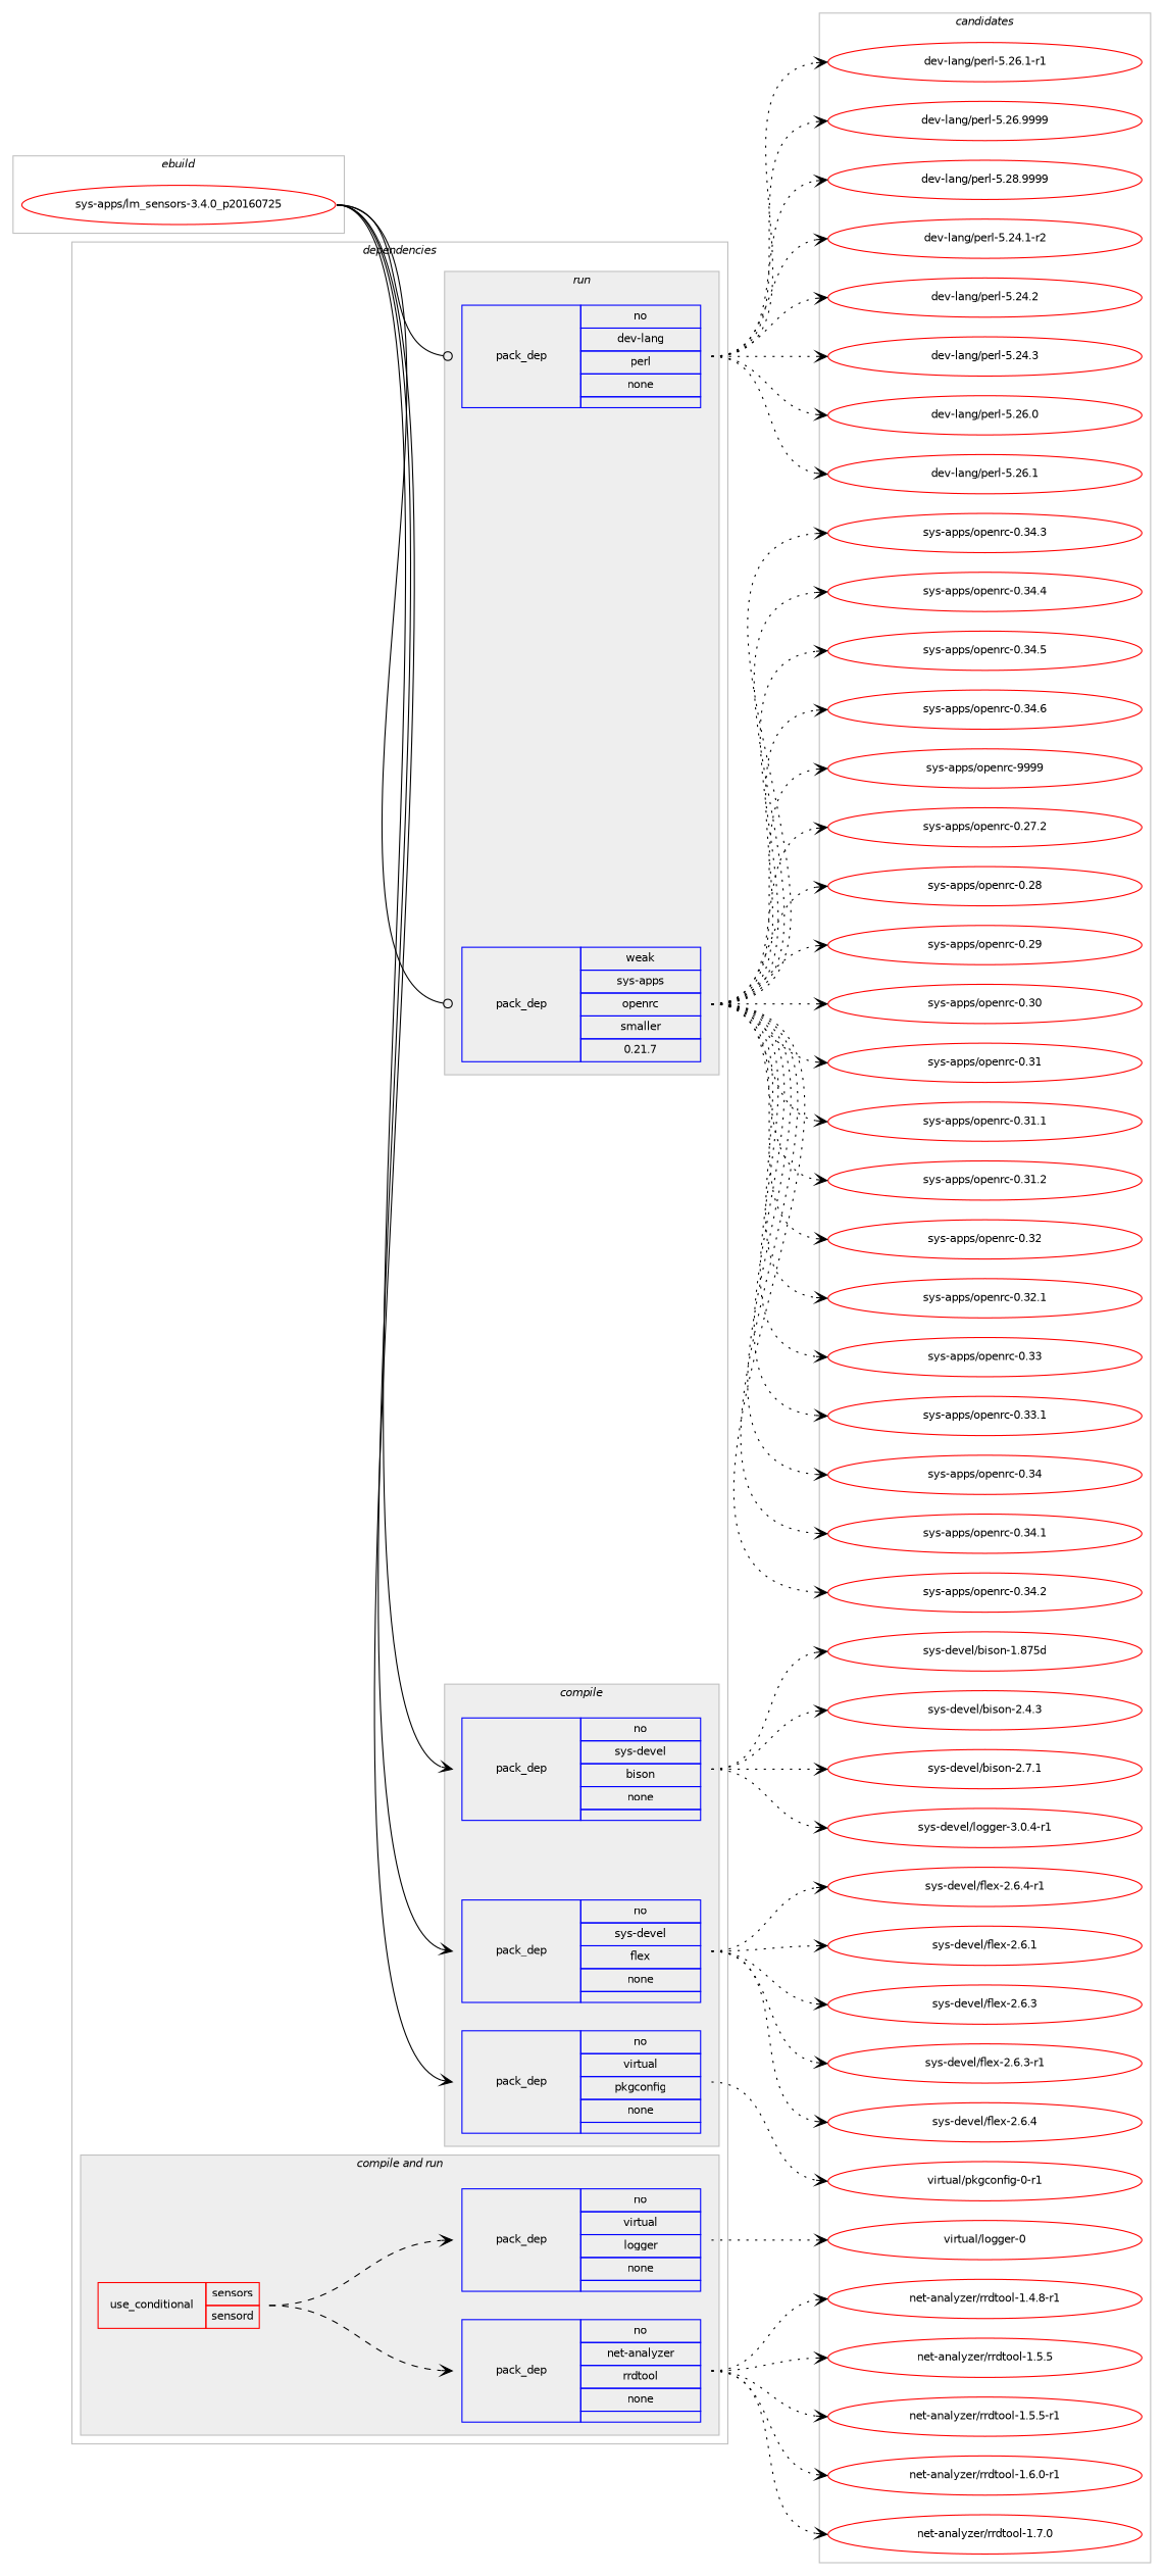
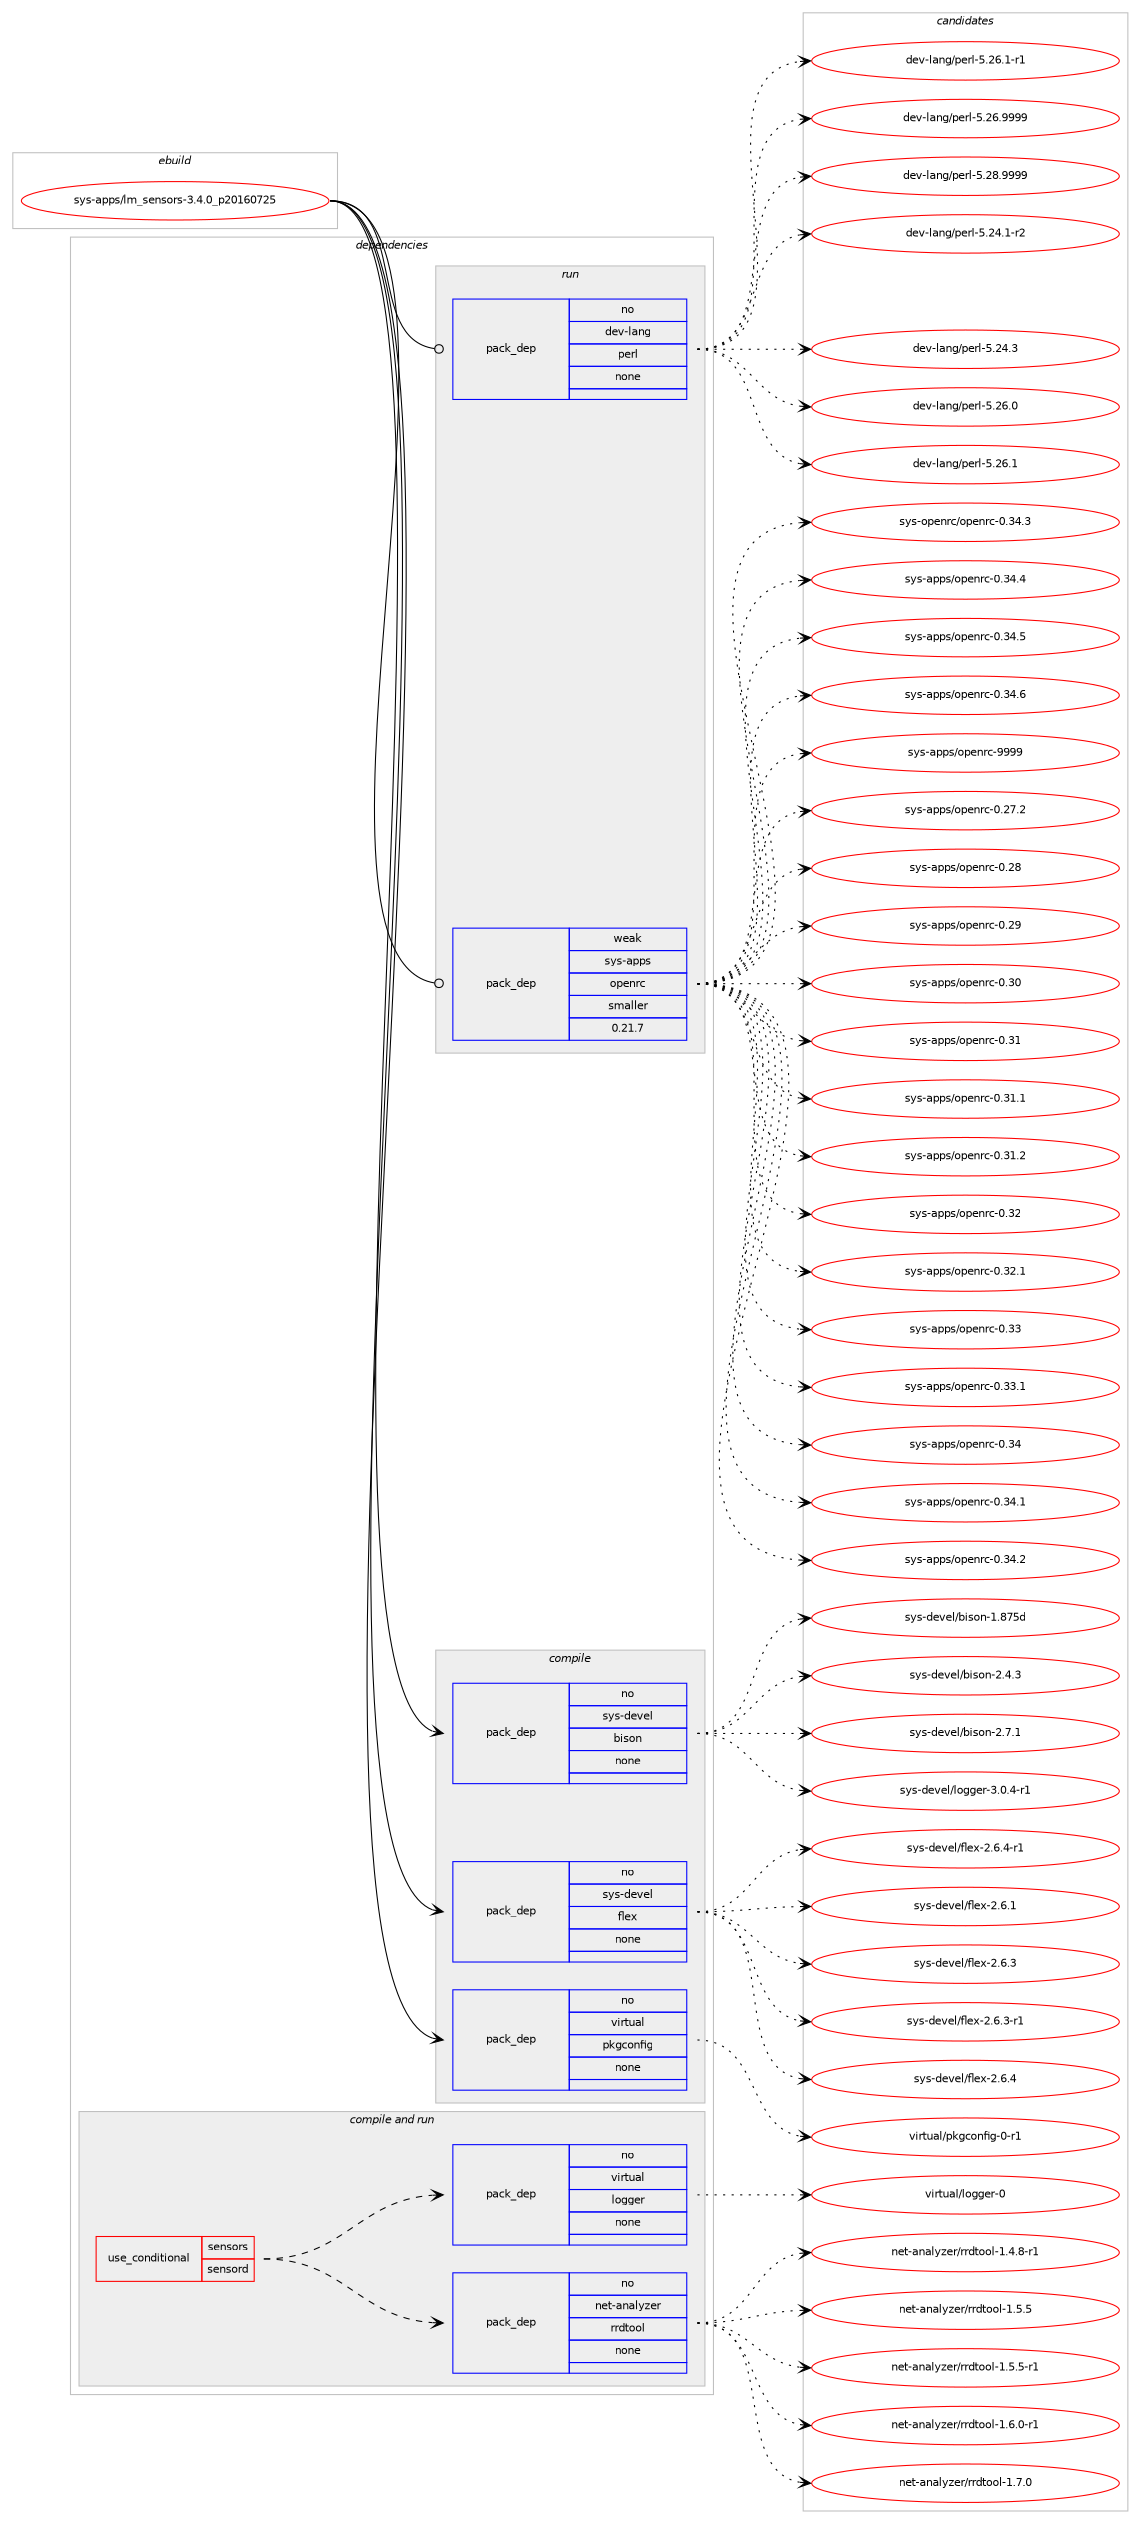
  digraph {
    compound=true
    concentrate=true
    fontname=Helvetica
    fontsize=10
    newrank=true
    rankdir=LR
    ranksep=1.5
    node [color=red fontname=Helvetica fontsize=10]
    edge [arrowhead=vee headport=w style=dotted tailport=e weight=100]
    n1 [label="sys-apps/lm_sensors-3.4.0_p20160725" width=4]
    n2 [color=blue label=<<TABLE BORDER="0" CELLBORDER="1" CELLSPACING="0" CELLPADDING="4" WIDTH="220"><TR><TD ROWSPAN="6" CELLPADDING="30">pack_dep</TD></TR><TR><TD WIDTH="110">no</TD></TR><TR><TD>sys-devel</TD></TR><TR><TD>bison</TD></TR><TR><TD>none</TD></TR><TR><TD></TD></TR></TABLE>> shape=none]
    n3 [color=blue label=<<TABLE BORDER="0" CELLBORDER="1" CELLSPACING="0" CELLPADDING="4" WIDTH="220"><TR><TD ROWSPAN="6" CELLPADDING="30">pack_dep</TD></TR><TR><TD WIDTH="110">no</TD></TR><TR><TD>sys-devel</TD></TR><TR><TD>flex</TD></TR><TR><TD>none</TD></TR><TR><TD></TD></TR></TABLE>> shape=none]
    n4 [color=blue label=<<TABLE BORDER="0" CELLBORDER="1" CELLSPACING="0" CELLPADDING="4" WIDTH="220"><TR><TD ROWSPAN="6" CELLPADDING="30">pack_dep</TD></TR><TR><TD WIDTH="110">no</TD></TR><TR><TD>virtual</TD></TR><TR><TD>pkgconfig</TD></TR><TR><TD>none</TD></TR><TR><TD></TD></TR></TABLE>> shape=none]
    n5 [color=blue label=<<TABLE BORDER="0" CELLBORDER="1" CELLSPACING="0" CELLPADDING="4" WIDTH="220"><TR><TD ROWSPAN="6" CELLPADDING="30">pack_dep</TD></TR><TR><TD WIDTH="110">no</TD></TR><TR><TD>net-analyzer</TD></TR><TR><TD>rrdtool</TD></TR><TR><TD>none</TD></TR><TR><TD></TD></TR></TABLE>> shape=none]
    n6 [color=blue label=<<TABLE BORDER="0" CELLBORDER="1" CELLSPACING="0" CELLPADDING="4" WIDTH="220"><TR><TD ROWSPAN="6" CELLPADDING="30">pack_dep</TD></TR><TR><TD WIDTH="110">no</TD></TR><TR><TD>virtual</TD></TR><TR><TD>logger</TD></TR><TR><TD>none</TD></TR><TR><TD></TD></TR></TABLE>> shape=none]
    n7 [label=<<TABLE BORDER="0" CELLBORDER="1" CELLSPACING="0" CELLPADDING="4"><TR><TD ROWSPAN="3" CELLPADDING="10">use_conditional</TD></TR><TR><TD>sensors</TD></TR><TR><TD>sensord</TD></TR></TABLE>> shape=none]
    n8 [color=blue label=<<TABLE BORDER="0" CELLBORDER="1" CELLSPACING="0" CELLPADDING="4" WIDTH="220"><TR><TD ROWSPAN="6" CELLPADDING="30">pack_dep</TD></TR><TR><TD WIDTH="110">no</TD></TR><TR><TD>dev-lang</TD></TR><TR><TD>perl</TD></TR><TR><TD>none</TD></TR><TR><TD></TD></TR></TABLE>> shape=none]
    n9 [color=blue label=<<TABLE BORDER="0" CELLBORDER="1" CELLSPACING="0" CELLPADDING="4" WIDTH="220"><TR><TD ROWSPAN="6" CELLPADDING="30">pack_dep</TD></TR><TR><TD WIDTH="110">weak</TD></TR><TR><TD>sys-apps</TD></TR><TR><TD>openrc</TD></TR><TR><TD>smaller</TD></TR><TR><TD>0.21.7</TD></TR></TABLE>> shape=none]
    n10 [label="sys-devel/bison-1.875d" width=4]
    n11 [label="sys-devel/bison-2.4.3" width=4]
    n12 [label="sys-devel/bison-2.7.1" width=4]
    n13 [label="sys-devel/logger-3.0.4-r1" width=4]
    n14 [label="sys-devel/flex-2.6.1" width=4]
    n15 [label="sys-devel/flex-2.6.3" width=4]
    n16 [label="sys-devel/flex-2.6.3-r1" width=4]
    n17 [label="sys-devel/flex-2.6.4" width=4]
    n18 [label="sys-devel/flex-2.6.4-r1" width=4]
    n19 [label="virtual/pkgconfig-0-r1" width=4]
    n20 [label="net-analyzer/rrdtool-1.4.8-r1" width=4]
    n21 [label="net-analyzer/rrdtool-1.5.5" width=4]
    n22 [label="net-analyzer/rrdtool-1.5.5-r1" width=4]
    n23 [label="net-analyzer/rrdtool-1.6.0-r1" width=4]
    n24 [label="net-analyzer/rrdtool-1.7.0" width=4]
    n25 [label="virtual/logger-0" width=4]
    n26 [label="dev-lang/perl-5.24.1-r2" width=4]
-   n27 [label="dev-lang/perl-5.24.2" width=4]
    n28 [label="dev-lang/perl-5.24.3" width=4]
    n29 [label="dev-lang/perl-5.26.0" width=4]
    n30 [label="dev-lang/perl-5.26.1" width=4]
    n31 [label="dev-lang/perl-5.26.1-r1" width=4]
    n32 [label="dev-lang/perl-5.26.9999" width=4]
    n33 [label="dev-lang/perl-5.28.9999" width=4]
    n34 [label="sys-apps/openrc-0.27.2" width=4]
    n35 [label="sys-apps/openrc-0.28" width=4]
    n36 [label="sys-apps/openrc-0.29" width=4]
    n37 [label="sys-apps/openrc-0.30" width=4]
    n38 [label="sys-apps/openrc-0.31" width=4]
    n39 [label="sys-apps/openrc-0.31.1" width=4]
    n40 [label="sys-apps/openrc-0.31.2" width=4]
    n41 [label="sys-apps/openrc-0.32" width=4]
    n42 [label="sys-apps/openrc-0.32.1" width=4]
    n43 [label="sys-apps/openrc-0.33" width=4]
    n44 [label="sys-apps/openrc-0.33.1" width=4]
    n45 [label="sys-apps/openrc-0.34" width=4]
    n46 [label="sys-apps/openrc-0.34.1" width=4]
    n47 [label="sys-apps/openrc-0.34.2" width=4]
-   n48 [label="sys-apps/openrc-0.34.3" width=4]
+   n48 [label="sys-openrc/openrc-0.34.3" width=4]
    n49 [label="sys-apps/openrc-0.34.4" width=4]
    n50 [label="sys-apps/openrc-0.34.5" width=4]
    n51 [label="sys-apps/openrc-0.34.6" width=4]
    n52 [label="sys-apps/openrc-9999" width=4]
    subgraph cluster_1 {
      color=gray
      label=<<i>ebuild</i>>
      rank=same
      n1
    }
    subgraph cluster_2 {
      color=gray
      label=<<i>dependencies</i>>
      subgraph cluster_3 {
        color=gray
        fillcolor="#eeeeee"
        label=<<i>compile</i>>
        style=filled
        subgraph sub_4 {
          color=gray
          fillcolor="#eeeeee"
          label=<<i>compile</i>>
          style=filled
          n2
        }
        subgraph sub_5 {
          color=gray
          fillcolor="#eeeeee"
          label=<<i>compile</i>>
          style=filled
          n3
        }
        subgraph sub_6 {
          color=gray
          fillcolor="#eeeeee"
          label=<<i>compile</i>>
          style=filled
          n4
        }
      }
      subgraph cluster_7 {
        color=gray
        fillcolor="#eeeeee"
        label=<<i>compile and run</i>>
        style=filled
        subgraph sub_8 {
          color=gray
          fillcolor="#eeeeee"
          label=<<i>compile and run</i>>
          style=filled
          n7
          subgraph sub_9 {
            color=gray
            fillcolor="#eeeeee"
            label=<<i>compile and run</i>>
            style=filled
            n5
          }
          subgraph sub_10 {
            color=gray
            fillcolor="#eeeeee"
            label=<<i>compile and run</i>>
            style=filled
            n6
          }
        }
      }
      subgraph cluster_11 {
        color=gray
        fillcolor="#eeeeee"
        label=<<i>run</i>>
        style=filled
        subgraph sub_12 {
          color=gray
          fillcolor="#eeeeee"
          label=<<i>run</i>>
          style=filled
          n8
        }
        subgraph sub_13 {
          color=gray
          fillcolor="#eeeeee"
          label=<<i>run</i>>
          style=filled
          n9
        }
      }
    }
    subgraph cluster_14 {
      color=gray
      label=<<i>candidates</i>>
      rank=same
      subgraph sub_15 {
        color=black
        label=<<i>candidates</i>>
        nodesep=1
        rank=same
        n10
        n11
        n12
        n13
      }
      subgraph sub_16 {
        color=black
        label=<<i>candidates</i>>
        nodesep=1
        rank=same
        n14
        n15
        n16
        n17
        n18
      }
      subgraph sub_17 {
        color=black
        label=<<i>candidates</i>>
        nodesep=1
        rank=same
        n19
      }
      subgraph sub_18 {
        color=black
        label=<<i>candidates</i>>
        nodesep=1
        rank=same
        n20
        n21
        n22
        n23
        n24
      }
      subgraph sub_19 {
        color=black
        label=<<i>candidates</i>>
        nodesep=1
        rank=same
        n25
      }
      subgraph sub_20 {
        color=black
        label=<<i>candidates</i>>
        nodesep=1
        rank=same
        n26
-       n27
        n28
        n29
        n30
        n31
        n32
        n33
      }
      subgraph sub_21 {
        color=black
        label=<<i>candidates</i>>
        nodesep=1
        rank=same
        n34
        n35
        n36
        n37
        n38
        n39
        n40
        n41
        n42
        n43
        n44
        n45
        n46
        n47
        n48
        n49
        n50
        n51
        n52
      }
    }
    n1 -> n2 [style=solid weight=20]
    n1 -> n3 [style=solid weight=20]
    n1 -> n4 [style=solid weight=20]
    n1 -> n8 [arrowhead=odot style=solid weight=20]
    n1 -> n9 [arrowhead=odot style=solid weight=20]
    n2 -> n10
    n2 -> n11
    n2 -> n12
    n2 -> n13
    n3 -> n14
    n3 -> n15
    n3 -> n16
    n3 -> n17
    n3 -> n18
    n4 -> n19
    n5 -> n20
    n5 -> n21
    n5 -> n22
    n5 -> n23
    n5 -> n24
    n6 -> n25
    n7 -> n5 [style=dashed weight=20]
    n7 -> n6 [style=dashed weight=20]
    n8 -> n26
-   n8 -> n27
    n8 -> n28
    n8 -> n29
    n8 -> n30
    n8 -> n31
    n8 -> n32
    n8 -> n33
    n9 -> n34
    n9 -> n35
    n9 -> n36
    n9 -> n37
    n9 -> n38
    n9 -> n39
    n9 -> n40
    n9 -> n41
    n9 -> n42
    n9 -> n43
    n9 -> n44
    n9 -> n45
    n9 -> n46
    n9 -> n47
    n9 -> n48
    n9 -> n49
    n9 -> n50
    n9 -> n51
    n9 -> n52
  }
